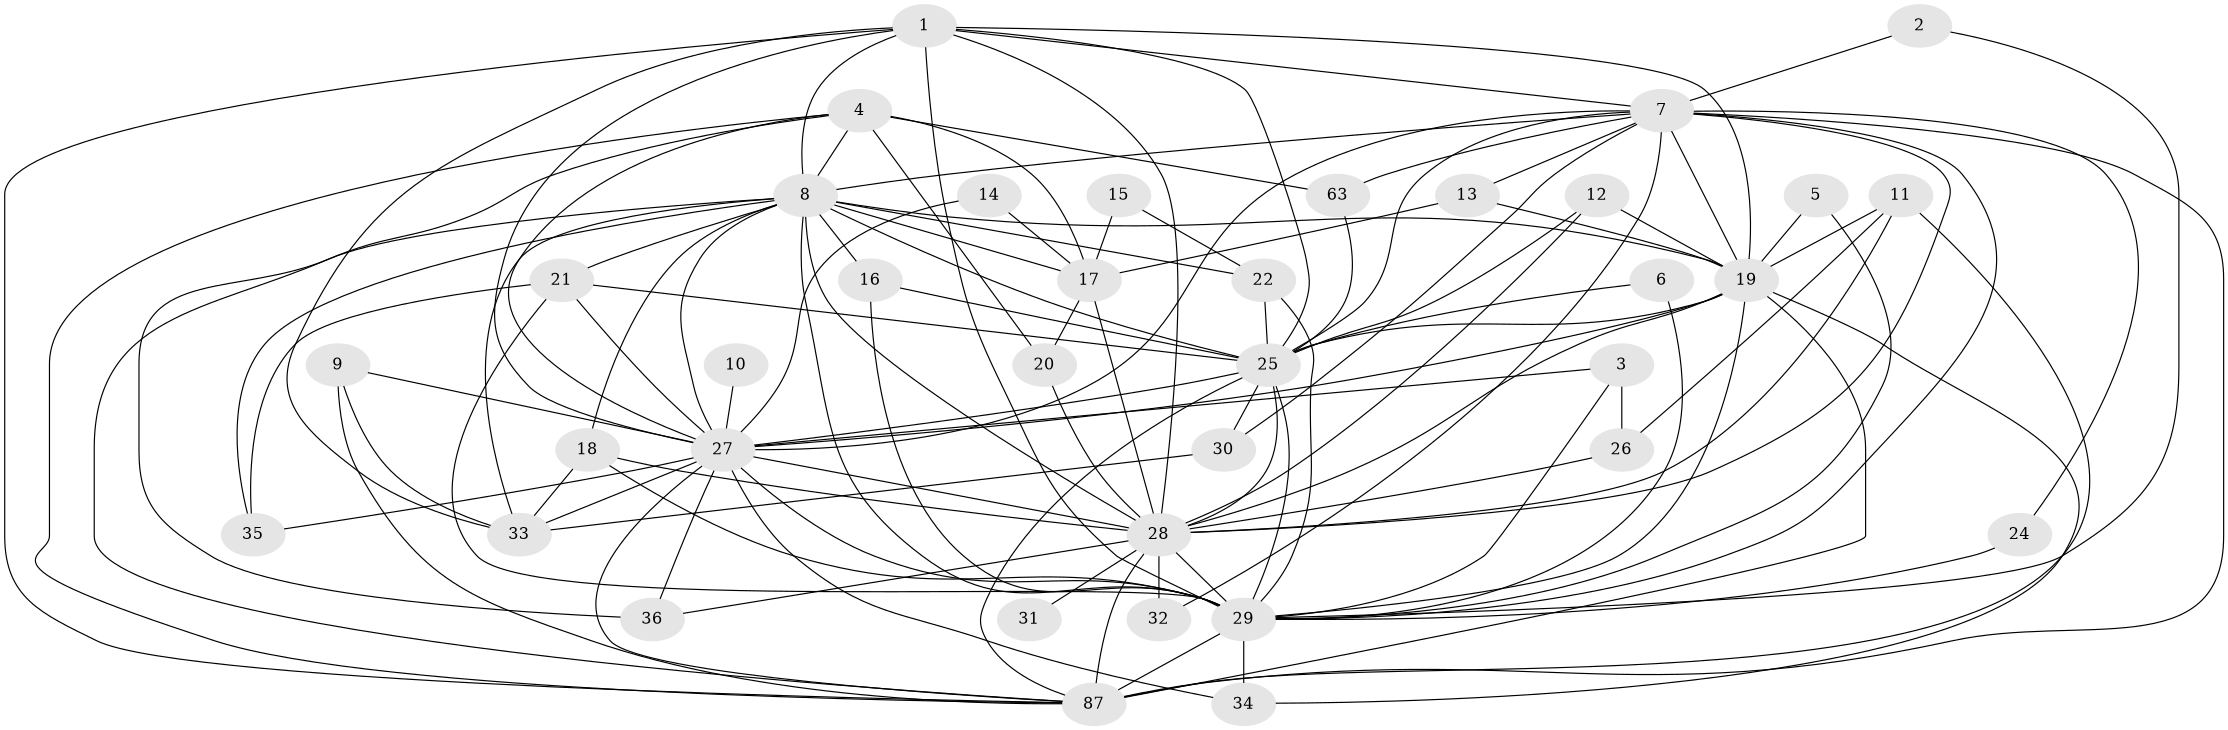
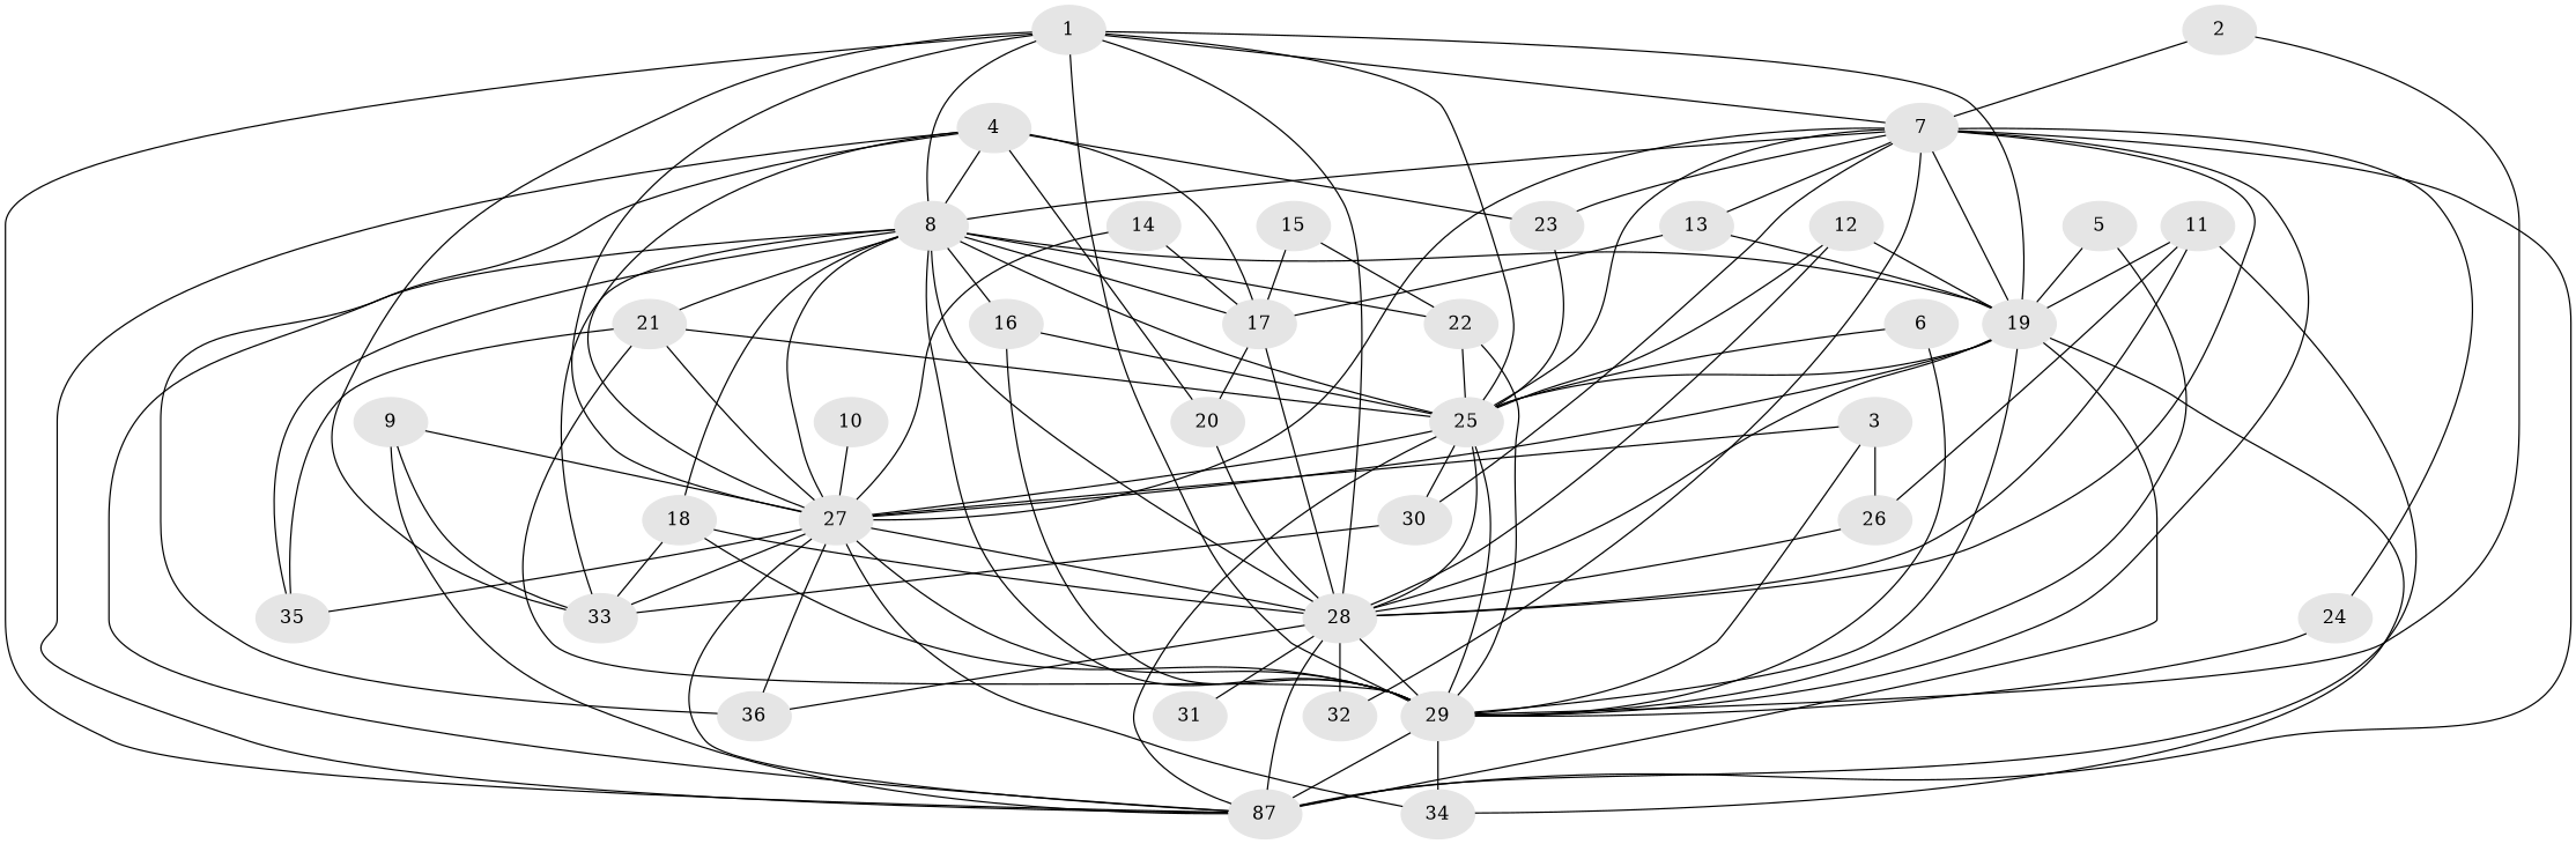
  graph {
    node [color=gray90 style=filled]
    edge [weight=1.0]
    1
    7
    8
    19
    25
    27
    28
    29
    33
    n10 [label=87]
-   23 [label=63]
+   23
    13
    24
    30
    32
    17
    16
    18
    21
    22
    35
    34
    36
    31
    2
    3
    26
    4
    20
    5
    6
    9
    10
    11
    12
    14
    15
    1 -- 7 [weight=2.0]
    1 -- 8 [weight=2.0]
    1 -- 19 [weight=3.0]
    1 -- 25 [weight=2.0]
    1 -- 27 [weight=2.0]
    1 -- 28 [weight=2.0]
    1 -- 29 [weight=3.0]
    1 -- 33
    1 -- n10 [weight=3.0]
    7 -- 8
    7 -- 19 [weight=2.0]
    7 -- 25
    7 -- 27
    7 -- 28
    7 -- 29
    7 -- n10 [weight=2.0]
    7 -- 23
    7 -- 13
    7 -- 24
    7 -- 30
    7 -- 32
    8 -- 19
    8 -- 25
    8 -- 27
    8 -- 28 [weight=2.0]
    8 -- 29
    8 -- 33
    8 -- n10
    8 -- 17
    8 -- 16
    8 -- 18
    8 -- 21
    8 -- 22
    8 -- 35
    19 -- 25
    19 -- 27
    19 -- 28
    19 -- 29
    19 -- n10 [weight=3.0]
    19 -- 34
    25 -- 27 [weight=3.0]
    25 -- 28 [weight=2.0]
    25 -- 29
    25 -- n10
    25 -- 30
    27 -- 28
    27 -- 29 [weight=2.0]
    27 -- 33
    27 -- n10
    27 -- 35
    27 -- 34
    27 -- 36
    28 -- 29
    28 -- n10
    28 -- 32
    28 -- 36
    28 -- 31
    29 -- n10 [weight=2.0]
    29 -- 34
    23 -- 25
    13 -- 19
    13 -- 17 [weight=2.0]
    24 -- 29
    30 -- 33
    17 -- 28
    17 -- 20
    16 -- 25
    16 -- 29
    18 -- 28
    18 -- 29
    18 -- 33
    21 -- 25
    21 -- 27
    21 -- 29
    21 -- 35
    22 -- 25
    22 -- 29
    2 -- 7
    2 -- 29
    3 -- 27
    3 -- 29
    3 -- 26
    26 -- 28
    4 -- 8 [weight=2.0]
    4 -- 27
    4 -- n10
    4 -- 23
    4 -- 17
    4 -- 36
    4 -- 20
    20 -- 28
    5 -- 19
    5 -- 29
    6 -- 25
    6 -- 29
    9 -- 27
    9 -- 33
    9 -- n10
    10 -- 27
    11 -- 19
    11 -- 28
    11 -- n10
    11 -- 26
    12 -- 19
    12 -- 25
    12 -- 28
    14 -- 27
    14 -- 17
    15 -- 17
    15 -- 22
  }
